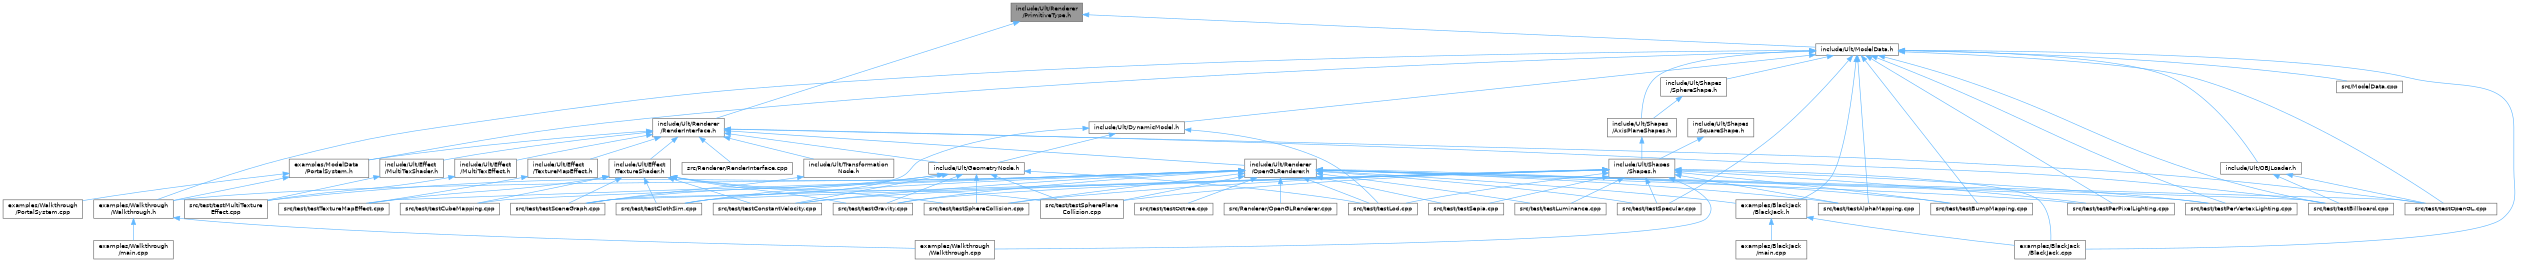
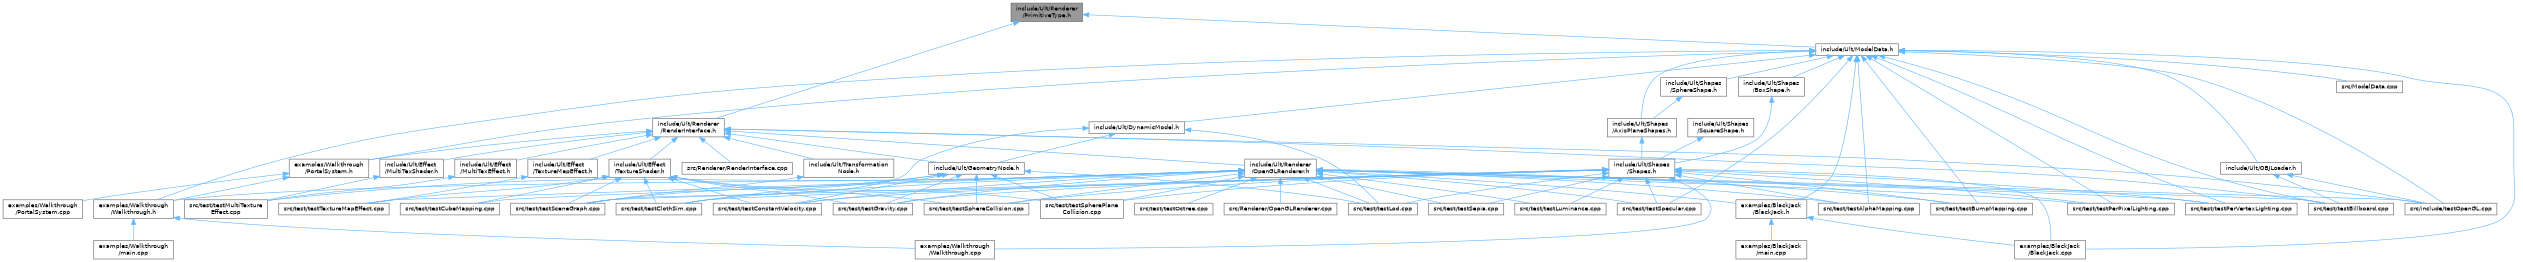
  digraph {
    node [color=grey40 fillcolor=white fontname=Helvetica fontsize=10 shape=box style=filled]
    edge [color=steelblue1 dir=back fontname=Helvetica fontsize=10 labelfontname=Helvetica labelfontsize=10 style=solid]
    n1 [color=gray40 fillcolor=grey60 fontcolor=black height=0.2 label="include/Ult/Renderer\l/PrimitiveType.h" width=0.4]
    n2 [height=0.2 label="include/Ult/ModelData.h" width=0.4]
    n3 [height=0.2 label="include/Ult/Renderer\l/RenderInterface.h" width=0.4]
    n4 [height=0.2 label="examples/BlackJack\l/BlackJack.h" width=0.4]
-   n5 [height=0.2 label="examples/ModelData\l/PortalSystem.h" width=0.4]
+   n5 [height=0.2 label="examples/Walkthrough\l/PortalSystem.h" width=0.4]
    n6 [height=0.2 label="examples/Walkthrough\l/Walkthrough.h" width=0.4]
    n7 [height=0.2 label="include/Ult/DynamicModel.h" width=0.4]
    n8 [height=0.2 label="include/Ult/OBJLoader.h" width=0.4]
    n9 [height=0.2 label="src/test/testBillboard.cpp" width=0.4]
-   n10 [height=0.2 label="src/test/testOpenGL.cpp" width=0.4]
+   n10 [height=0.2 label="src/include/testOpenGL.cpp" width=0.4]
    n11 [height=0.2 label="include/Ult/Shapes\l/AxisPlaneShapes.h" width=0.4]
    n12 [height=0.2 label="src/test/testAlphaMapping.cpp" width=0.4]
    n13 [height=0.2 label="src/test/testBumpMapping.cpp" width=0.4]
    n14 [height=0.2 label="src/test/testPerPixelLighting.cpp" width=0.4]
    n15 [height=0.2 label="src/test/testPerVertexLighting.cpp" width=0.4]
    n16 [height=0.2 label="src/test/testSpecular.cpp" width=0.4]
+   n17 [height=0.2 label="include/Ult/Shapes\l/BoxShape.h" width=0.4]
    n18 [height=0.2 label="include/Ult/Shapes\l/SphereShape.h" width=0.4]
    n19 [height=0.2 label="src/ModelData.cpp" width=0.4]
    n20 [height=0.2 label="examples/BlackJack\l/BlackJack.cpp" width=0.4]
    n21 [height=0.2 label="include/Ult/GeometryNode.h" width=0.4]
    n22 [height=0.2 label="include/Ult/Effect\l/MultiTexEffect.h" width=0.4]
    n23 [height=0.2 label="include/Ult/Effect\l/MultiTexShader.h" width=0.4]
    n24 [height=0.2 label="include/Ult/Effect\l/TextureMapEffect.h" width=0.4]
    n25 [height=0.2 label="include/Ult/Effect\l/TextureShader.h" width=0.4]
    n26 [height=0.2 label="include/Ult/Renderer\l/OpenGLRenderer.h" width=0.4]
    n27 [height=0.2 label="include/Ult/Transformation\lNode.h" width=0.4]
    n28 [height=0.2 label="src/Renderer/RenderInterface.cpp" width=0.4]
    n29 [height=0.2 label="examples/BlackJack\l/main.cpp" width=0.4]
    n30 [height=0.2 label="examples/Walkthrough\l/PortalSystem.cpp" width=0.4]
    n31 [height=0.2 label="examples/Walkthrough\l/Walkthrough.cpp" width=0.4]
    n32 [height=0.2 label="examples/Walkthrough\l/main.cpp" width=0.4]
    n33 [height=0.2 label="src/test/testLod.cpp" width=0.4]
    n34 [height=0.2 label="src/test/testSceneGraph.cpp" width=0.4]
    n35 [height=0.2 label="include/Ult/Shapes\l/Shapes.h" width=0.4]
    n36 [height=0.2 label="include/Ult/Shapes\l/SquareShape.h" width=0.4]
    n37 [height=0.2 label="src/test/testClothSim.cpp" width=0.4]
    n38 [height=0.2 label="src/test/testConstantVelocity.cpp" width=0.4]
    n39 [height=0.2 label="src/test/testGravity.cpp" width=0.4]
    n40 [height=0.2 label="src/test/testSphereCollision.cpp" width=0.4]
    n41 [height=0.2 label="src/test/testSpherePlane\lCollision.cpp" width=0.4]
    n42 [height=0.2 label="src/test/testLuminance.cpp" width=0.4]
    n43 [height=0.2 label="src/test/testSepia.cpp" width=0.4]
    n44 [height=0.2 label="src/test/testMultiTexture\lEffect.cpp" width=0.4]
    n45 [height=0.2 label="src/test/testTextureMapEffect.cpp" width=0.4]
    n46 [height=0.2 label="src/test/testCubeMapping.cpp" width=0.4]
    n47 [height=0.2 label="src/Renderer/OpenGLRenderer.cpp" width=0.4]
    n48 [height=0.2 label="src/test/testOctree.cpp" width=0.4]
    n1 -> n2
    n1 -> n3
    n2 -> n4
    n2 -> n5
    n2 -> n6
    n2 -> n7
    n2 -> n8
    n2 -> n9
    n2 -> n10
    n2 -> n11
    n2 -> n12
    n2 -> n13
    n2 -> n14
    n2 -> n15
    n2 -> n16
+   n2 -> n17
    n2 -> n18
    n2 -> n19
    n2 -> n20
    n3 -> n5
    n3 -> n9
    n3 -> n10
    n3 -> n21
    n3 -> n22
    n3 -> n23
    n3 -> n24
    n3 -> n25
    n3 -> n26
    n3 -> n27
    n3 -> n28
    n4 -> n20
    n4 -> n29
    n5 -> n6
    n5 -> n30
    n6 -> n31
    n6 -> n32
    n7 -> n21
    n7 -> n33
    n7 -> n34
    n8 -> n9
    n8 -> n10
    n11 -> n35
+   n17 -> n35
    n18 -> n11
    n21 -> n33
    n21 -> n34
    n21 -> n37
    n21 -> n38
    n21 -> n39
    n21 -> n40
    n21 -> n41
    n22 -> n44
    n23 -> n44
    n24 -> n45
    n25 -> n34
    n25 -> n37
    n25 -> n38
    n25 -> n39
    n25 -> n40
    n25 -> n41
    n25 -> n45
    n25 -> n46
    n26 -> n4
    n26 -> n6
    n26 -> n9
    n26 -> n10
    n26 -> n12
    n26 -> n13
    n26 -> n14
    n26 -> n15
    n26 -> n16
    n26 -> n33
    n26 -> n37
    n26 -> n38
    n26 -> n39
    n26 -> n40
    n26 -> n41
    n26 -> n42
    n26 -> n43
    n26 -> n44
    n26 -> n45
    n26 -> n46
    n26 -> n47
    n26 -> n48
    n27 -> n34
    n35 -> n12
    n35 -> n13
    n35 -> n14
    n35 -> n15
    n35 -> n16
    n35 -> n20
    n35 -> n31
    n35 -> n33
    n35 -> n34
    n35 -> n37
    n35 -> n38
    n35 -> n39
    n35 -> n40
    n35 -> n41
    n35 -> n42
    n35 -> n43
    n36 -> n35
  }
